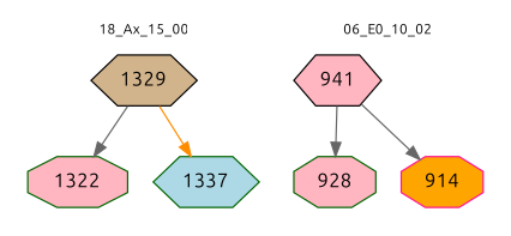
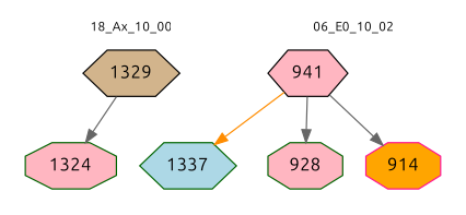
  digraph {
    fontname=Ubuntu
    node [color=darkgreen fillcolor=lightpink fontname=Ubuntu shape=hexagon style=filled]
    edge [color=gray40 fontname=Ubuntu]
    n1 [color=black fillcolor=tan label=1329]
-   n2 [label=1322 shape=octagon]
+   n2 [label=1324 shape=octagon]
    n3 [fillcolor=lightblue label=1337]
    n4 [color=black label=941]
    n5 [label=928 shape=octagon]
    n6 [color=deeppink fillcolor=orange label=914 shape=octagon]
    subgraph cluster_1 {
      color=white
      fontsize=10
-     label="18_Ax_15_00"
+     label="18_Ax_10_00"
      n1
      n2
      n3
    }
    subgraph cluster_2 {
      color=white
      fontsize=10
      label="06_E0_10_02"
      n4
      n5
      n6
    }
    n1 -> n2
-   n1 -> n3 [color=darkorange]
+   n4 -> n3 [color=darkorange]
    n4 -> n5
    n4 -> n6
  }
